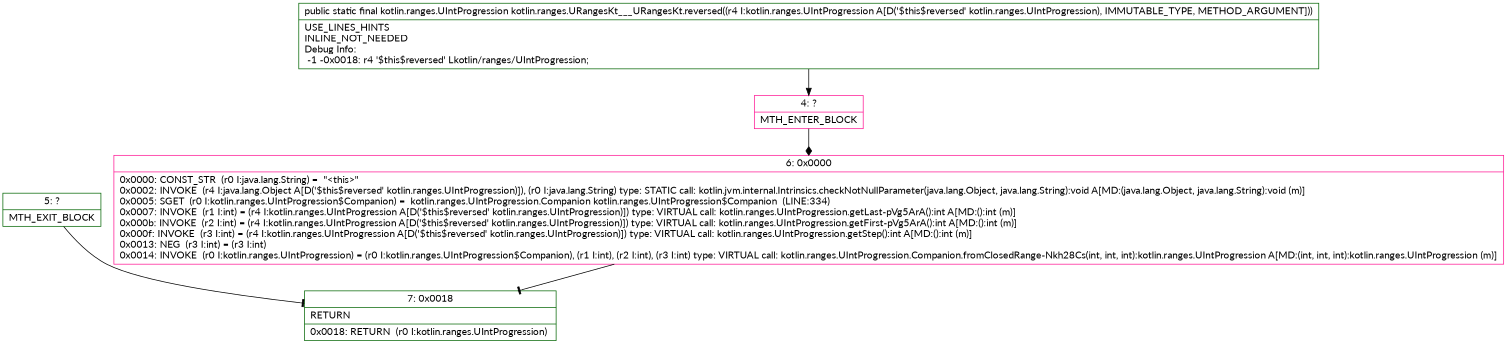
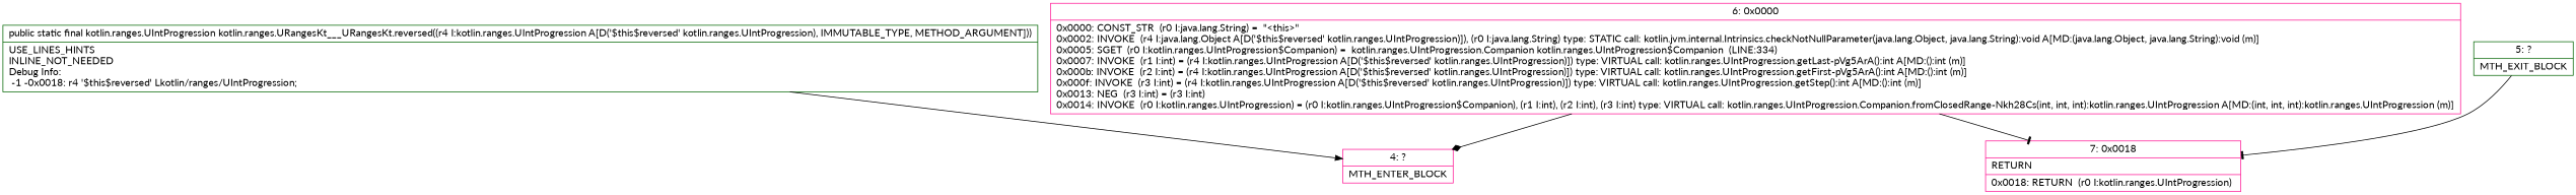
  digraph {
    fontname=Lato
    node [color=deeppink fontname=Lato shape=record]
    edge [arrowhead=tee fontname=Lato]
    n1 [label="{4\:\ ?|MTH_ENTER_BLOCK\l}"]
    n2 [label="{6\:\ 0x0000|0x0000: CONST_STR  (r0 I:java.lang.String) =  \"\<this\>\" \l0x0002: INVOKE  (r4 I:java.lang.Object A[D('$this$reversed' kotlin.ranges.UIntProgression)]), (r0 I:java.lang.String) type: STATIC call: kotlin.jvm.internal.Intrinsics.checkNotNullParameter(java.lang.Object, java.lang.String):void A[MD:(java.lang.Object, java.lang.String):void (m)]\l0x0005: SGET  (r0 I:kotlin.ranges.UIntProgression$Companion) =  kotlin.ranges.UIntProgression.Companion kotlin.ranges.UIntProgression$Companion  (LINE:334)\l0x0007: INVOKE  (r1 I:int) = (r4 I:kotlin.ranges.UIntProgression A[D('$this$reversed' kotlin.ranges.UIntProgression)]) type: VIRTUAL call: kotlin.ranges.UIntProgression.getLast\-pVg5ArA():int A[MD:():int (m)]\l0x000b: INVOKE  (r2 I:int) = (r4 I:kotlin.ranges.UIntProgression A[D('$this$reversed' kotlin.ranges.UIntProgression)]) type: VIRTUAL call: kotlin.ranges.UIntProgression.getFirst\-pVg5ArA():int A[MD:():int (m)]\l0x000f: INVOKE  (r3 I:int) = (r4 I:kotlin.ranges.UIntProgression A[D('$this$reversed' kotlin.ranges.UIntProgression)]) type: VIRTUAL call: kotlin.ranges.UIntProgression.getStep():int A[MD:():int (m)]\l0x0013: NEG  (r3 I:int) = (r3 I:int) \l0x0014: INVOKE  (r0 I:kotlin.ranges.UIntProgression) = (r0 I:kotlin.ranges.UIntProgression$Companion), (r1 I:int), (r2 I:int), (r3 I:int) type: VIRTUAL call: kotlin.ranges.UIntProgression.Companion.fromClosedRange\-Nkh28Cs(int, int, int):kotlin.ranges.UIntProgression A[MD:(int, int, int):kotlin.ranges.UIntProgression (m)]\l}"]
-   n3 [color=darkgreen label="{7\:\ 0x0018|RETURN\l|0x0018: RETURN  (r0 I:kotlin.ranges.UIntProgression) \l}"]
+   n3 [label="{7\:\ 0x0018|RETURN\l|0x0018: RETURN  (r0 I:kotlin.ranges.UIntProgression) \l}"]
    n4 [color=darkgreen label="{5\:\ ?|MTH_EXIT_BLOCK\l}"]
    n5 [color=darkgreen label="{public static final kotlin.ranges.UIntProgression kotlin.ranges.URangesKt___URangesKt.reversed((r4 I:kotlin.ranges.UIntProgression A[D('$this$reversed' kotlin.ranges.UIntProgression), IMMUTABLE_TYPE, METHOD_ARGUMENT]))  | USE_LINES_HINTS\lINLINE_NOT_NEEDED\lDebug Info:\l  \-1 \-0x0018: r4 '$this$reversed' Lkotlin\/ranges\/UIntProgression;\l}"]
-   n1 -> n2 [arrowhead=diamond]
+   n2 -> n1 [arrowhead=diamond]
    n2 -> n3
    n4 -> n3
    n5 -> n1 [arrowhead=normal]
  }
